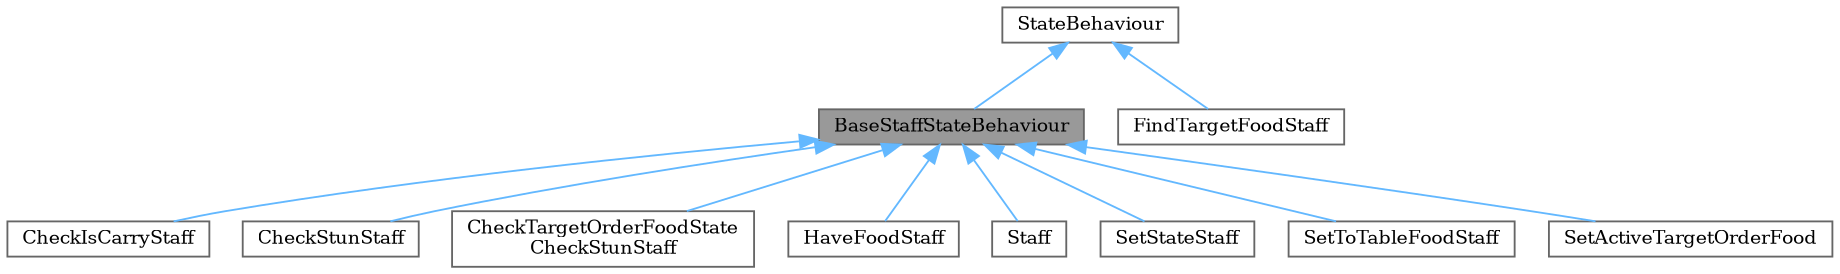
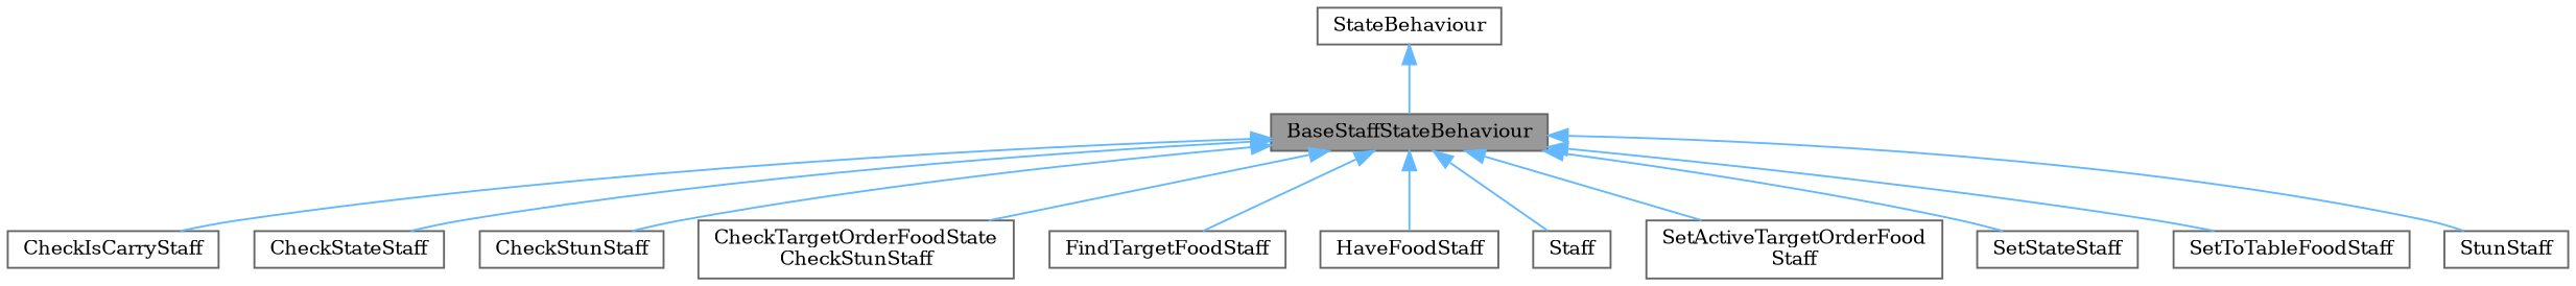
  digraph {
    fontname="DejaVu Serif"
    rankdir=TB
    node [color=gray40 fillcolor=white fontname="DejaVu Serif" fontsize=10 shape=box style=filled]
    edge [color=steelblue1 dir=back fontname="DejaVu Serif" fontsize=10 labelfontname=Helvetica labelfontsize=10 style=solid]
    n1 [fillcolor=grey60 fontcolor=black height=0.2 label=BaseStaffStateBehaviour width=0.4]
    n2 [height=0.2 label=CheckIsCarryStaff width=0.4]
+   n3 [height=0.2 label=CheckStateStaff width=0.4]
    n4 [height=0.2 label=CheckStunStaff width=0.4]
    n5 [height=0.2 label="CheckTargetOrderFoodState\lCheckStunStaff" width=0.4]
    n6 [height=0.2 label=FindTargetFoodStaff width=0.4]
    n7 [height=0.2 label=HaveFoodStaff width=0.4]
    n8 [height=0.2 label=Staff width=0.4]
+   n9 [height=0.2 label="SetActiveTargetOrderFood\lStaff" width=0.4]
    n10 [height=0.2 label=SetStateStaff width=0.4]
    n11 [height=0.2 label=SetToTableFoodStaff width=0.4]
-   n12 [height=0.2 label=SetActiveTargetOrderFood width=0.4]
+   n12 [height=0.2 label=StunStaff width=0.4]
    n13 [height=0.2 label=StateBehaviour width=0.4]
    n1 -> n2
+   n1 -> n3
    n1 -> n4
    n1 -> n5
-   n13 -> n6
+   n1 -> n6
    n1 -> n7
    n1 -> n8
+   n1 -> n9
    n1 -> n10
    n1 -> n11
    n1 -> n12
    n13 -> n1
  }
